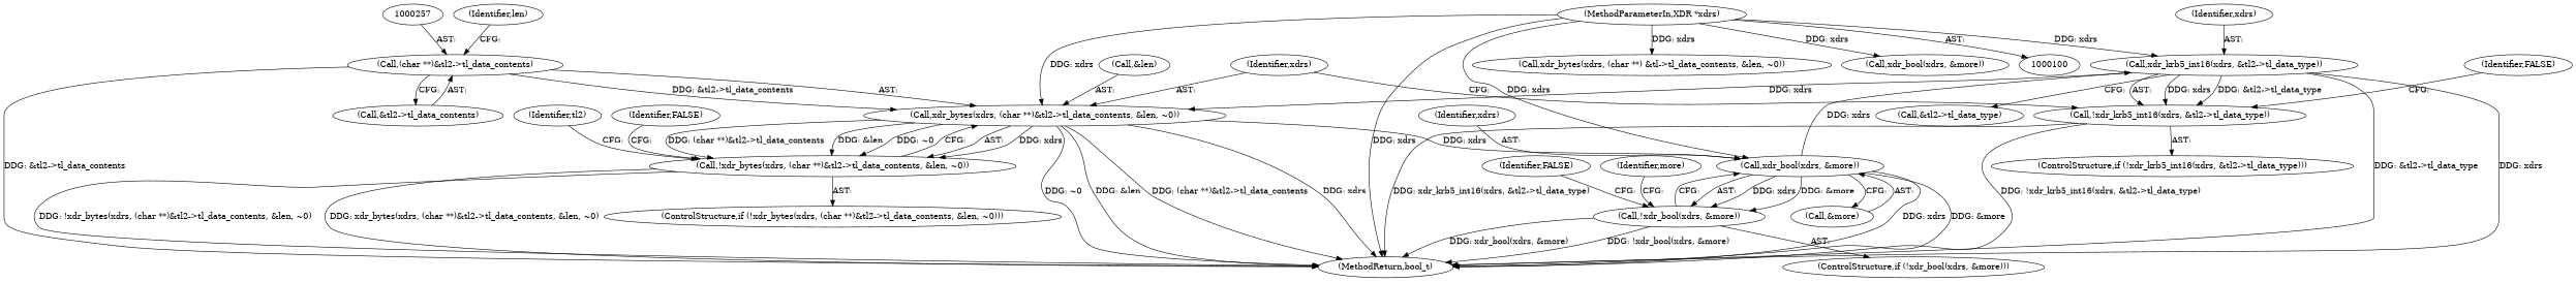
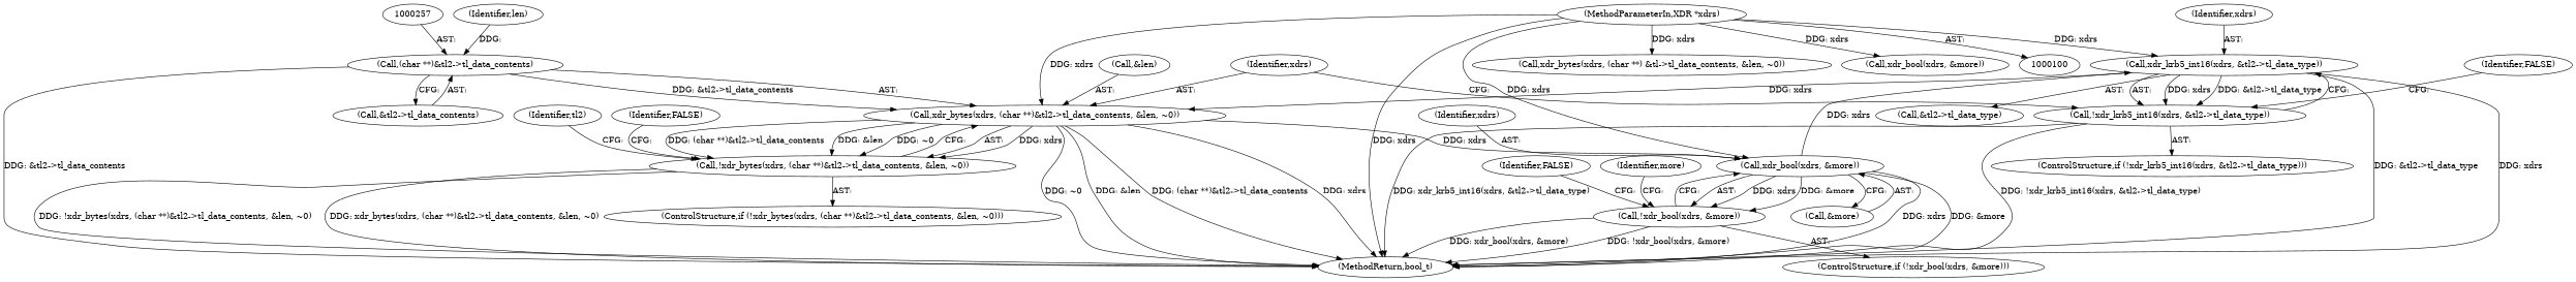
  digraph {
    fontname="DejaVu Serif"
    node [fontname="DejaVu Serif"]
    edge [fontname="DejaVu Serif"]
    n1 [label="(Call,xdr_krb5_int16(xdrs, &tl2->tl_data_type))"]
    n2 [label="(Call,xdr_bytes(xdrs, (char **)&tl2->tl_data_contents, &len, ~0))"]
    n3 [label="(Call,!xdr_krb5_int16(xdrs, &tl2->tl_data_type))"]
    n4 [label="(MethodReturn,bool_t)"]
    n5 [label="(Call,&tl2->tl_data_type)"]
    n6 [label="(Call,xdr_bool(xdrs, &more))"]
    n7 [label="(Call,!xdr_bytes(xdrs, (char **)&tl2->tl_data_contents, &len, ~0))"]
    n8 [label="(ControlStructure,if (!xdr_krb5_int16(xdrs, &tl2->tl_data_type)))"]
    n9 [label="(Call,!xdr_bool(xdrs, &more))"]
    n10 [label="(Call,&more)"]
    n11 [label="(ControlStructure,if (!xdr_bool(xdrs, &more)))"]
    n12 [label="(ControlStructure,if (!xdr_bytes(xdrs, (char **)&tl2->tl_data_contents, &len, ~0)))"]
    n13 [label="(MethodParameterIn,XDR *xdrs)"]
    n14 [label="(Call,xdr_bytes(xdrs, (char **) &tl->tl_data_contents, &len, ~0))"]
    n15 [label="(Call,xdr_bool(xdrs, &more))"]
    1000100
    n17 [label="(Call,(char **)&tl2->tl_data_contents)"]
    n18 [label="(Call,&tl2->tl_data_contents)"]
    n19 [label="(Identifier,tl2)"]
    n20 [label="(Identifier,FALSE)"]
    n21 [label="(Identifier,xdrs)"]
    n22 [label="(Identifier,len)"]
    n23 [label="(Identifier,xdrs)"]
    n24 [label="(Identifier,FALSE)"]
    n25 [label="(Identifier,FALSE)"]
    n26 [label="(Call,&len)"]
    n27 [label="(Identifier,more)"]
    n28 [label="(Identifier,xdrs)"]
    1000257
    n1 -> n2 [label="DDG: xdrs"]
    n1 -> n3 [label="AST: "]
    n1 -> n3 [label="DDG: xdrs"]
    n1 -> n3 [label="DDG: &tl2->tl_data_type"]
    n1 -> n4 [label="DDG: xdrs"]
    n1 -> n4 [label="DDG: &tl2->tl_data_type"]
-   n1 -> n5 [label="CFG: "]
+   n1 -> n5 [label="AST: "]
    n2 -> n4 [label="DDG: xdrs"]
    n2 -> n4 [label="DDG: ~0"]
    n2 -> n4 [label="DDG: &len"]
    n2 -> n4 [label="DDG: (char **)&tl2->tl_data_contents"]
    n2 -> n6 [label="DDG: xdrs"]
    n2 -> n7 [label="AST: "]
    n2 -> n7 [label="DDG: xdrs"]
    n2 -> n7 [label="DDG: (char **)&tl2->tl_data_contents"]
    n2 -> n7 [label="DDG: &len"]
    n2 -> n7 [label="DDG: ~0"]
+   n3 -> n1 [label="CFG: "]
    n3 -> n4 [label="DDG: xdr_krb5_int16(xdrs, &tl2->tl_data_type)"]
    n3 -> n4 [label="DDG: !xdr_krb5_int16(xdrs, &tl2->tl_data_type)"]
    n3 -> n8 [label="AST: "]
    n6 -> n1 [label="DDG: xdrs"]
    n6 -> n4 [label="DDG: xdrs"]
    n6 -> n4 [label="DDG: &more"]
    n6 -> n9 [label="AST: "]
    n6 -> n9 [label="DDG: xdrs"]
    n6 -> n9 [label="DDG: &more"]
    n6 -> n10 [label="CFG: "]
    n7 -> n2 [label="CFG: "]
    n7 -> n4 [label="DDG: !xdr_bytes(xdrs, (char **)&tl2->tl_data_contents, &len, ~0)"]
    n7 -> n4 [label="DDG: xdr_bytes(xdrs, (char **)&tl2->tl_data_contents, &len, ~0)"]
    n7 -> n12 [label="AST: "]
    n9 -> n4 [label="DDG: !xdr_bool(xdrs, &more)"]
    n9 -> n4 [label="DDG: xdr_bool(xdrs, &more)"]
    n9 -> n6 [label="CFG: "]
    n9 -> n11 [label="AST: "]
    n10 -> n6 [label="AST: "]
    n13 -> n1 [label="DDG: xdrs"]
    n13 -> n2 [label="DDG: xdrs"]
    n13 -> n4 [label="DDG: xdrs"]
    n13 -> n6 [label="DDG: xdrs"]
    n13 -> n14 [label="DDG: xdrs"]
    n13 -> n15 [label="DDG: xdrs"]
    n13 -> 1000100 [label="AST: "]
    n17 -> n2 [label="AST: "]
    n17 -> n2 [label="DDG: &tl2->tl_data_contents"]
    n17 -> n4 [label="DDG: &tl2->tl_data_contents"]
    n17 -> n18 [label="CFG: "]
    n18 -> n17 [label="AST: "]
    n19 -> n7 [label="CFG: "]
    n20 -> n3 [label="CFG: "]
    n21 -> n1 [label="AST: "]
-   n22 -> n17 [label="CFG: "]
+   n22 -> n17 [label="DDG: "]
    n23 -> n6 [label="AST: "]
    n24 -> n9 [label="CFG: "]
    n25 -> n7 [label="CFG: "]
    n26 -> n2 [label="AST: "]
    n27 -> n9 [label="CFG: "]
    n28 -> n2 [label="AST: "]
    n28 -> n3 [label="CFG: "]
    1000257 -> n17 [label="AST: "]
  }
